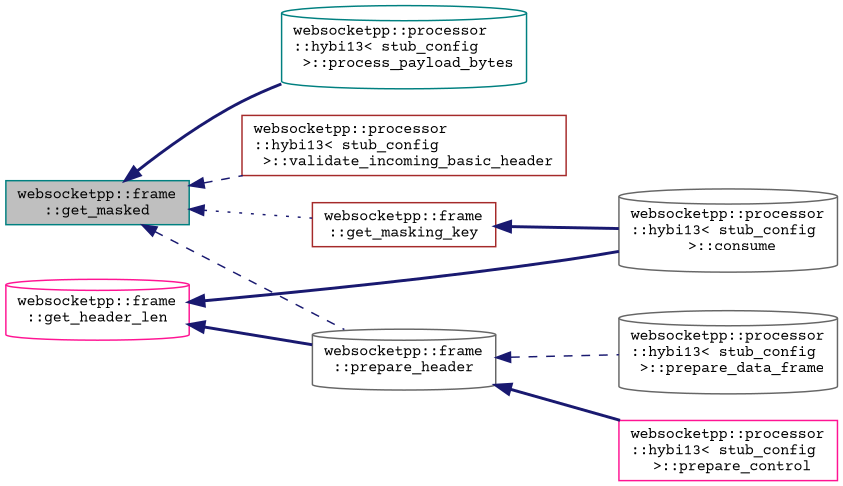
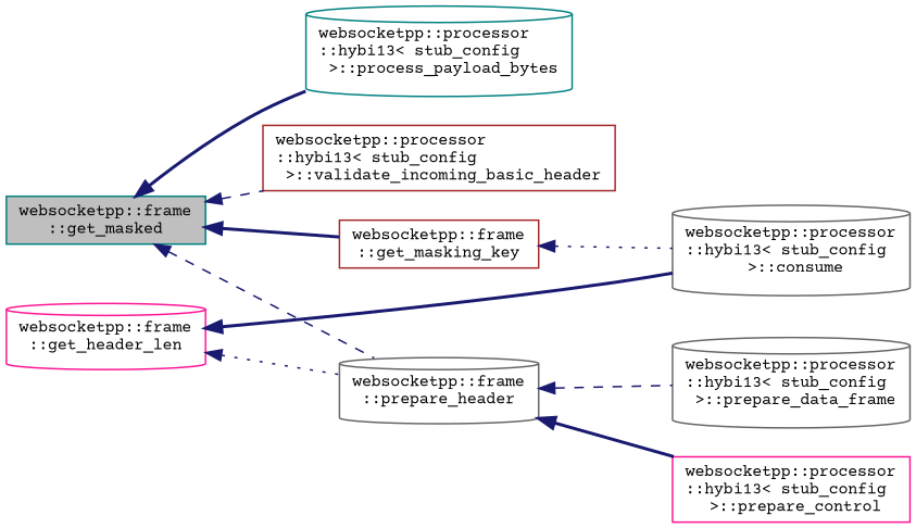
  digraph {
    fontname="Courier Prime"
    rankdir=LR
    node [color=gray40 fillcolor=white fontname="Courier Prime" fontsize=10 shape=cylinder style=filled]
    edge [color=midnightblue dir=back fontname="Courier Prime" fontsize=10 labelfontname=Helvetica labelfontsize=10 style=dotted]
    n1 [color=teal fillcolor=grey75 fontcolor=black height=0.2 label="websocketpp::frame\l::get_masked" shape=box width=0.4]
    n2 [color=brown height=0.2 label="websocketpp::frame\l::get_masking_key" shape=box width=0.4]
    n3 [color=teal height=0.2 label="websocketpp::processor\l::hybi13\< stub_config\l \>::process_payload_bytes" width=0.4]
    n4 [color=brown height=0.2 label="websocketpp::processor\l::hybi13\< stub_config\l \>::validate_incoming_basic_header" shape=box width=0.4]
    n5 [height=0.2 label="websocketpp::frame\l::prepare_header" width=0.4]
    n6 [color=deeppink height=0.2 label="websocketpp::frame\l::get_header_len" width=0.4]
    n7 [height=0.2 label="websocketpp::processor\l::hybi13\< stub_config\l \>::consume" width=0.4]
    n8 [height=0.2 label="websocketpp::processor\l::hybi13\< stub_config\l \>::prepare_data_frame" width=0.4]
    n9 [color=deeppink height=0.2 label="websocketpp::processor\l::hybi13\< stub_config\l \>::prepare_control" shape=box width=0.4]
-   n1 -> n2
+   n1 -> n2 [style=bold]
    n1 -> n3 [style=bold]
    n1 -> n4 [style=dashed]
    n1 -> n5 [style=dashed]
-   n2 -> n7 [style=bold]
+   n2 -> n7
    n5 -> n8 [style=dashed]
    n5 -> n9 [style=bold]
-   n6 -> n5 [style=bold]
+   n6 -> n5
    n6 -> n7 [style=bold]
  }
